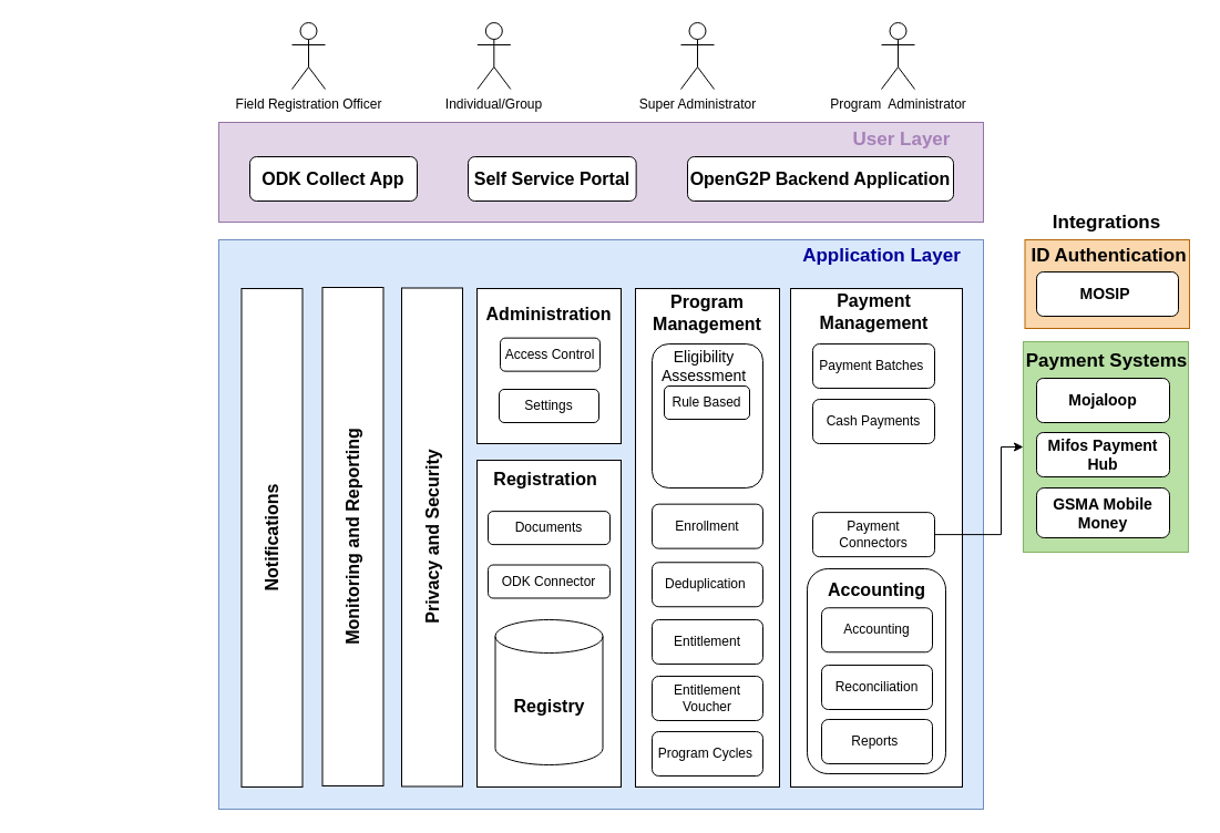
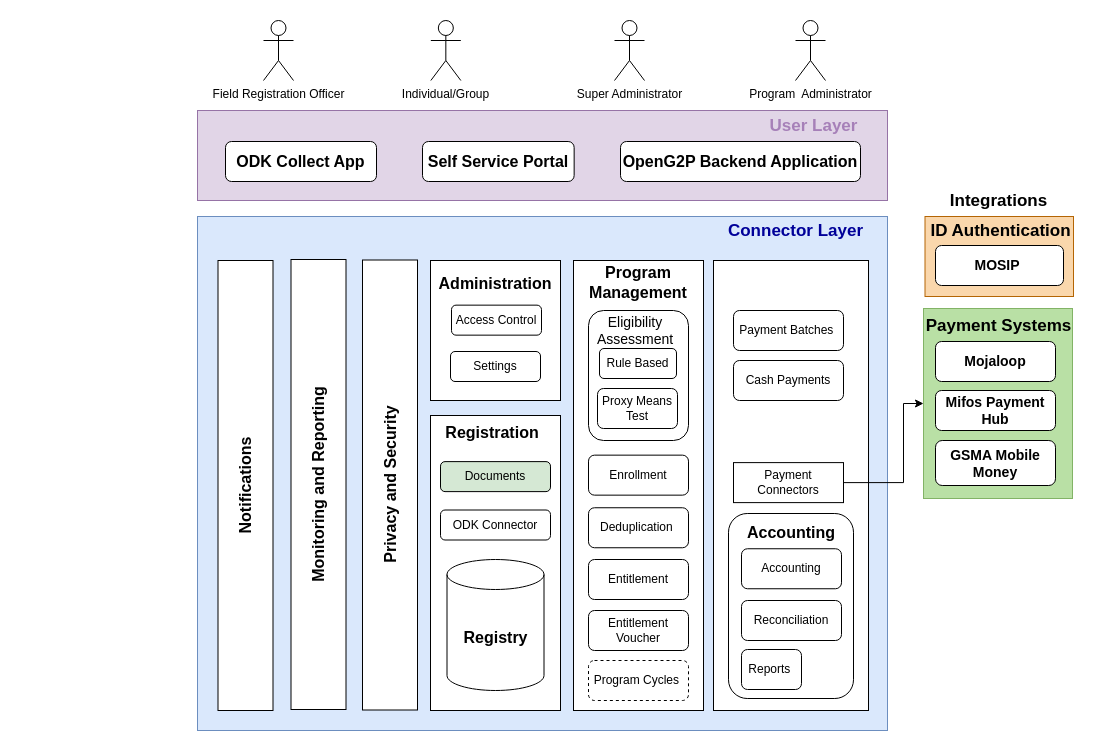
  <mxCell id="0" />
  <mxCell id="1" parent="0" />
  <mxCell id="2" value="" style="rounded=0;whiteSpace=wrap;html=1;fillColor=#dae8fc;strokeColor=#6c8ebf;" parent="1" vertex="1"><mxGeometry x="197" y="216" width="690" height="514" as="geometry" /></mxCell>
  <mxCell id="3" value="" style="rounded=0;whiteSpace=wrap;html=1;" parent="1" vertex="1"><mxGeometry x="713" y="260" width="155" height="450" as="geometry" /></mxCell>
  <mxCell id="4" value="" style="rounded=1;whiteSpace=wrap;html=1;" vertex="1" parent="1"><mxGeometry x="728" y="513" width="125" height="185" as="geometry" /></mxCell>
  <mxCell id="5" value="" style="rounded=0;whiteSpace=wrap;html=1;fillColor=#B9E0A5;strokeColor=#82b366;" parent="1" vertex="1"><mxGeometry x="923" y="308" width="149" height="190" as="geometry" /></mxCell>
  <mxCell id="6" value="" style="rounded=0;whiteSpace=wrap;html=1;fillColor=#fad7ac;strokeColor=#b46504;" parent="1" vertex="1"><mxGeometry x="924.5" y="216" width="148.5" height="80" as="geometry" /></mxCell>
  <mxCell id="7" value="" style="rounded=0;whiteSpace=wrap;html=1;fillColor=#e1d5e7;strokeColor=#9673a6;" parent="1" vertex="1"><mxGeometry x="197" y="110" width="690" height="90" as="geometry" /></mxCell>
  <mxCell id="8" value="" style="rounded=0;whiteSpace=wrap;html=1;" parent="1" vertex="1"><mxGeometry x="430" y="260" width="130" height="140" as="geometry" /></mxCell>
  <mxCell id="9" value="" style="rounded=0;whiteSpace=wrap;html=1;" parent="1" vertex="1"><mxGeometry x="430" y="415" width="130" height="295" as="geometry" /></mxCell>
  <mxCell id="10" value="" style="rounded=0;whiteSpace=wrap;html=1;" parent="1" vertex="1"><mxGeometry x="573" y="260" width="130" height="450" as="geometry" /></mxCell>
  <mxCell id="11" value="&lt;font style=&quot;font-size: 16px;&quot;&gt;&lt;b&gt;ODK Collect App&lt;/b&gt;&lt;/font&gt;" style="rounded=1;whiteSpace=wrap;html=1;" parent="1" vertex="1"><mxGeometry x="225" y="141" width="151" height="40" as="geometry" /></mxCell>
  <mxCell id="12" value="Super Administrator" style="shape=umlActor;verticalLabelPosition=bottom;verticalAlign=top;html=1;outlineConnect=0;" parent="1" vertex="1"><mxGeometry x="614" y="20" width="30" height="60" as="geometry" /></mxCell>
  <mxCell id="13" value="Program&amp;nbsp; Administrator" style="shape=umlActor;verticalLabelPosition=bottom;verticalAlign=top;html=1;outlineConnect=0;" parent="1" vertex="1"><mxGeometry x="795" y="20" width="30" height="60" as="geometry" /></mxCell>
  <mxCell id="14" value="Field Registration Officer&lt;br&gt;" style="shape=umlActor;verticalLabelPosition=bottom;verticalAlign=top;html=1;outlineConnect=0;" parent="1" vertex="1"><mxGeometry x="263" y="20" width="30" height="60" as="geometry" /></mxCell>
  <mxCell id="15" value="Individual/Group&lt;br&gt;" style="shape=umlActor;verticalLabelPosition=bottom;verticalAlign=top;html=1;outlineConnect=0;" parent="1" vertex="1"><mxGeometry x="430.34" y="20" width="30" height="60" as="geometry" /></mxCell>
  <mxCell id="16" value="&lt;font style=&quot;font-size: 16px;&quot;&gt;&lt;b&gt;Registry&lt;/b&gt;&lt;/font&gt;" style="shape=cylinder3;whiteSpace=wrap;html=1;boundedLbl=1;backgroundOutline=1;size=15;" parent="1" vertex="1"><mxGeometry x="446.5" y="559" width="97" height="131" as="geometry" /></mxCell>
  <mxCell id="17" value="Privacy and Security&lt;br style=&quot;font-size: 16px;&quot;&gt;" style="rounded=0;whiteSpace=wrap;html=1;rotation=-90;fontSize=16;fontStyle=1" parent="1" vertex="1"><mxGeometry x="164.5" y="457" width="450" height="55" as="geometry" /></mxCell>
  <mxCell id="18" value="Monitoring and Reporting" style="rounded=0;whiteSpace=wrap;html=1;rotation=-90;fontSize=16;fontStyle=1" parent="1" vertex="1"><mxGeometry x="93" y="456.5" width="450" height="55" as="geometry" /></mxCell>
  <mxCell id="19" value="&lt;font style=&quot;font-size: 16px;&quot;&gt;&lt;b&gt;Self Service Portal&lt;/b&gt;&lt;/font&gt;" style="rounded=1;whiteSpace=wrap;html=1;" parent="1" vertex="1"><mxGeometry x="422" y="141" width="151.65" height="40" as="geometry" /></mxCell>
  <mxCell id="20" value="&lt;font style=&quot;font-size: 16px;&quot;&gt;&lt;b&gt;OpenG2P Backend Application&lt;/b&gt;&lt;/font&gt;" style="rounded=1;whiteSpace=wrap;html=1;" parent="1" vertex="1"><mxGeometry x="620" y="141" width="240" height="40" as="geometry" /></mxCell>
  <mxCell id="21" value="Deduplication&amp;nbsp;" style="rounded=1;whiteSpace=wrap;html=1;" parent="1" vertex="1"><mxGeometry x="588" y="507.25" width="100" height="40" as="geometry" /></mxCell>
- <mxCell id="22" value="Program Cycles&amp;nbsp;" style="rounded=1;whiteSpace=wrap;html=1;" parent="1" vertex="1"><mxGeometry x="588" y="660" width="100" height="40" as="geometry" /></mxCell>
+ <mxCell id="22" value="Program Cycles&amp;nbsp;" style="rounded=1;whiteSpace=wrap;html=1;dashed=1;" parent="1" vertex="1"><mxGeometry x="588" y="660" width="100" height="40" as="geometry" /></mxCell>
  <mxCell id="23" value="Entitlement" style="rounded=1;whiteSpace=wrap;html=1;" parent="1" vertex="1"><mxGeometry x="588" y="559" width="100" height="40" as="geometry" /></mxCell>
  <mxCell id="24" value="Entitlement Voucher" style="rounded=1;whiteSpace=wrap;html=1;" parent="1" vertex="1"><mxGeometry x="588" y="610" width="100" height="40" as="geometry" /></mxCell>
  <mxCell id="25" value="Access Control" style="rounded=1;whiteSpace=wrap;html=1;" parent="1" vertex="1"><mxGeometry x="451" y="304.65" width="90" height="30" as="geometry" /></mxCell>
  <mxCell id="26" value="Payment Batches&amp;nbsp;" style="rounded=1;whiteSpace=wrap;html=1;" parent="1" vertex="1"><mxGeometry x="733" y="310" width="110" height="40" as="geometry" /></mxCell>
  <mxCell id="27" value="Accounting" style="rounded=1;whiteSpace=wrap;html=1;" parent="1" vertex="1"><mxGeometry x="741" y="548.25" width="100" height="40" as="geometry" /></mxCell>
  <mxCell id="28" value="Reconciliation" style="rounded=1;whiteSpace=wrap;html=1;" parent="1" vertex="1"><mxGeometry x="741" y="600" width="100" height="40" as="geometry" /></mxCell>
- <mxCell id="29" value="Reports&amp;nbsp;" style="rounded=1;whiteSpace=wrap;html=1;" parent="1" vertex="1"><mxGeometry x="741" y="649" width="100" height="40" as="geometry" /></mxCell>
+ <mxCell id="29" value="Reports&amp;nbsp;" style="rounded=1;whiteSpace=wrap;html=1;" parent="1" vertex="1"><mxGeometry x="741" y="649" width="60" height="40" as="geometry" /></mxCell>
  <mxCell id="30" value="&lt;b&gt;&lt;font style=&quot;font-size: 14px;&quot;&gt;Mojaloop&lt;/font&gt;&lt;/b&gt;" style="rounded=1;whiteSpace=wrap;html=1;" parent="1" vertex="1"><mxGeometry x="935" y="341" width="120" height="40" as="geometry" /></mxCell>
  <mxCell id="31" value="Settings" style="rounded=1;whiteSpace=wrap;html=1;" parent="1" vertex="1"><mxGeometry x="450" y="351" width="90" height="30" as="geometry" /></mxCell>
  <mxCell id="32" value="" style="rounded=1;whiteSpace=wrap;html=1;align=center;labelPosition=center;verticalLabelPosition=top;verticalAlign=bottom;" parent="1" vertex="1"><mxGeometry x="588" y="310" width="100" height="130" as="geometry" /></mxCell>
  <mxCell id="33" value="ODK Connector" style="rounded=1;whiteSpace=wrap;html=1;" parent="1" vertex="1"><mxGeometry x="440" y="509.5" width="110" height="30" as="geometry" /></mxCell>
  <mxCell id="34" value="&lt;b&gt;&lt;font style=&quot;font-size: 14px;&quot;&gt;MOSIP&amp;nbsp;&lt;/font&gt;&lt;/b&gt;" style="rounded=1;whiteSpace=wrap;html=1;" parent="1" vertex="1"><mxGeometry x="935" y="245" width="128" height="40" as="geometry" /></mxCell>
  <mxCell id="35" value="&lt;b&gt;&lt;font style=&quot;font-size: 14px;&quot;&gt;Mifos Payment Hub&lt;/font&gt;&lt;/b&gt;" style="rounded=1;whiteSpace=wrap;html=1;" parent="1" vertex="1"><mxGeometry x="935" y="390" width="120" height="40" as="geometry" /></mxCell>
  <mxCell id="36" value="&lt;b&gt;&lt;font style=&quot;font-size: 14px;&quot;&gt;GSMA Mobile Money&lt;/font&gt;&lt;/b&gt;" style="rounded=1;whiteSpace=wrap;html=1;" parent="1" vertex="1"><mxGeometry x="935" y="440" width="120" height="45" as="geometry" /></mxCell>
  <mxCell id="37" value="&lt;b&gt;&lt;font style=&quot;font-size: 17px;&quot;&gt;User Layer&lt;/font&gt;&lt;/b&gt;" style="text;html=1;align=center;verticalAlign=middle;whiteSpace=wrap;rounded=0;fontColor=#A680B8;" parent="1" vertex="1"><mxGeometry x="767" y="111" width="93" height="30" as="geometry" /></mxCell>
  <mxCell id="38" value="Registration" style="text;html=1;strokeColor=none;fillColor=none;align=center;verticalAlign=middle;whiteSpace=wrap;rounded=0;fontStyle=1;fontSize=16;" parent="1" vertex="1"><mxGeometry x="462" y="417" width="60" height="30" as="geometry" /></mxCell>
  <mxCell id="39" value="Program Management" style="text;html=1;strokeColor=none;fillColor=none;align=center;verticalAlign=middle;whiteSpace=wrap;rounded=0;fontSize=16;fontStyle=1" parent="1" vertex="1"><mxGeometry x="608" y="267.17" width="60" height="30" as="geometry" /></mxCell>
  <mxCell id="40" value="Enrollment" style="rounded=1;whiteSpace=wrap;html=1;" parent="1" vertex="1"><mxGeometry x="588" y="454.65" width="100" height="40" as="geometry" /></mxCell>
- <mxCell id="41" value="Payment Management" style="text;html=1;strokeColor=none;fillColor=none;align=center;verticalAlign=middle;whiteSpace=wrap;rounded=0;fontSize=16;fontStyle=1" parent="1" vertex="1"><mxGeometry x="738.5" y="266" width="99" height="30" as="geometry" /></mxCell>
- <mxCell id="42" value="&lt;b&gt;&lt;font color=&quot;#000099&quot; style=&quot;font-size: 17px;&quot;&gt;Application Layer&lt;/font&gt;&lt;/b&gt;" style="text;html=1;align=center;verticalAlign=middle;whiteSpace=wrap;rounded=0;fontColor=#66FFB3;" parent="1" vertex="1"><mxGeometry x="723" y="216" width="145" height="30" as="geometry" /></mxCell>
+ <mxCell id="42" value="&lt;b&gt;&lt;font color=&quot;#000099&quot; style=&quot;font-size: 17px;&quot;&gt;Connector Layer&lt;/font&gt;&lt;/b&gt;" style="text;html=1;align=center;verticalAlign=middle;whiteSpace=wrap;rounded=0;fontColor=#66FFB3;" parent="1" vertex="1"><mxGeometry x="723" y="216" width="145" height="30" as="geometry" /></mxCell>
  <mxCell id="43" value="Administration" style="text;html=1;strokeColor=none;fillColor=none;align=center;verticalAlign=middle;whiteSpace=wrap;rounded=0;fontSize=16;fontStyle=1" parent="1" vertex="1"><mxGeometry x="465" y="268" width="60" height="30" as="geometry" /></mxCell>
  <mxCell id="44" value="&lt;b&gt;&lt;font color=&quot;#000000&quot; style=&quot;font-size: 17px;&quot;&gt;ID Authentication&lt;/font&gt;&lt;/b&gt;" style="text;html=1;align=center;verticalAlign=middle;whiteSpace=wrap;rounded=0;fontColor=#66FFB3;" parent="1" vertex="1"><mxGeometry x="929" y="220" width="142.5" height="21.17" as="geometry" /></mxCell>
  <mxCell id="45" value="&lt;b&gt;&lt;font color=&quot;#000000&quot; style=&quot;font-size: 17px;&quot;&gt;Payment Systems&lt;/font&gt;&lt;/b&gt;" style="text;html=1;align=center;verticalAlign=middle;whiteSpace=wrap;rounded=0;fontColor=#66FFB3;" parent="1" vertex="1"><mxGeometry x="918" y="310.82" width="161" height="30" as="geometry" /></mxCell>
  <mxCell id="46" value="&lt;b&gt;&lt;font color=&quot;#000000&quot; style=&quot;font-size: 17px;&quot;&gt;Integrations&lt;/font&gt;&lt;/b&gt;" style="text;html=1;align=center;verticalAlign=middle;whiteSpace=wrap;rounded=0;fontColor=#66FFB3;" parent="1" vertex="1"><mxGeometry x="918" y="186" width="161" height="30" as="geometry" /></mxCell>
+ <mxCell id="47" value="Proxy Means Test" style="rounded=1;whiteSpace=wrap;html=1;" parent="1" vertex="1"><mxGeometry x="597" y="388" width="80" height="40" as="geometry" /></mxCell>
  <mxCell id="48" value="Cash Payments" style="rounded=1;whiteSpace=wrap;html=1;" parent="1" vertex="1"><mxGeometry x="733" y="360" width="110" height="40" as="geometry" /></mxCell>
  <mxCell id="49" value="Rule Based" style="rounded=1;whiteSpace=wrap;html=1;" parent="1" vertex="1"><mxGeometry x="599" y="348" width="77" height="30" as="geometry" /></mxCell>
  <mxCell id="50" value="&lt;font style=&quot;font-size: 14px;&quot;&gt;Eligibility Assessment&lt;/font&gt;" style="text;html=1;strokeColor=none;fillColor=none;align=center;verticalAlign=middle;whiteSpace=wrap;rounded=0;" parent="1" vertex="1"><mxGeometry x="605" y="315" width="60" height="30" as="geometry" /></mxCell>
- <mxCell id="51" value="Documents" style="rounded=1;whiteSpace=wrap;html=1;" parent="1" vertex="1"><mxGeometry x="440" y="461.11" width="110" height="30" as="geometry" /></mxCell>
+ <mxCell id="51" value="Documents" style="rounded=1;whiteSpace=wrap;html=1;fillColor=#d5e8d4;" parent="1" vertex="1"><mxGeometry x="440" y="461.11" width="110" height="30" as="geometry" /></mxCell>
  <mxCell id="52" value="Notifications" style="rounded=0;whiteSpace=wrap;html=1;rotation=-90;fontSize=16;fontStyle=1" parent="1" vertex="1"><mxGeometry x="20" y="457.5" width="450" height="55" as="geometry" /></mxCell>
  <mxCell id="53" value="Accounting" style="text;html=1;strokeColor=none;fillColor=none;align=center;verticalAlign=middle;whiteSpace=wrap;rounded=0;fontSize=16;fontStyle=1" vertex="1" parent="1"><mxGeometry x="745.5" y="516.5" width="90" height="30" as="geometry" /></mxCell>
  <mxCell id="54" style="edgeStyle=orthogonalEdgeStyle;rounded=0;orthogonalLoop=1;jettySize=auto;html=1;exitX=1;exitY=0.5;exitDx=0;exitDy=0;entryX=0;entryY=0.5;entryDx=0;entryDy=0;" edge="1" parent="1" source="55" target="5"><mxGeometry relative="1" as="geometry"><Array as="points"><mxPoint x="903" y="482" /><mxPoint x="903" y="403" /></Array></mxGeometry></mxCell>
- <mxCell id="55" value="Payment Connectors" style="rounded=1;whiteSpace=wrap;html=1;" vertex="1" parent="1"><mxGeometry x="733" y="462.11" width="110" height="40" as="geometry" /></mxCell>
+ <mxCell id="55" value="Payment Connectors" style="whiteSpace=wrap;html=1;rounded=0;" vertex="1" parent="1"><mxGeometry x="733" y="462.11" width="110" height="40" as="geometry" /></mxCell>
